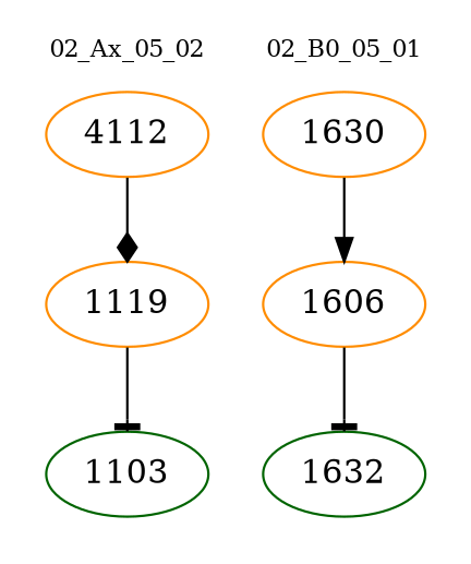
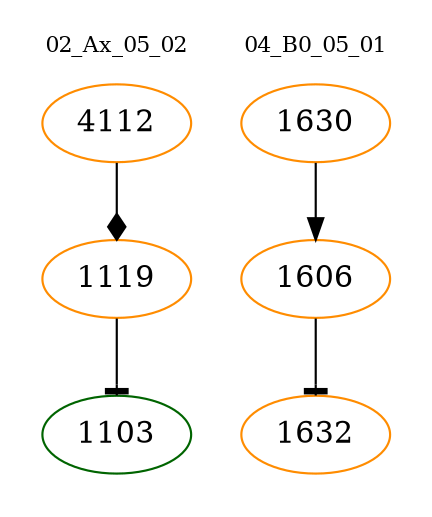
  digraph {
    node [color=darkorange]
    edge [arrowhead=tee color=black]
    n1 [label=4112]
    n2 [label=1119]
    n3 [color=darkgreen label=1103]
    n4 [label=1630]
    n5 [label=1606]
-   n6 [color=darkgreen label=1632]
+   n6 [label=1632]
    subgraph cluster_1 {
      color=white
      fontsize=10
      label="02_Ax_05_02"
      n1
      n2
      n3
    }
    subgraph cluster_2 {
      color=white
      fontsize=10
-     label="02_B0_05_01"
+     label="04_B0_05_01"
      n4
      n5
      n6
    }
    n1 -> n2 [arrowhead=diamond]
    n2 -> n3
    n4 -> n5 [arrowhead=normal]
    n5 -> n6
  }
